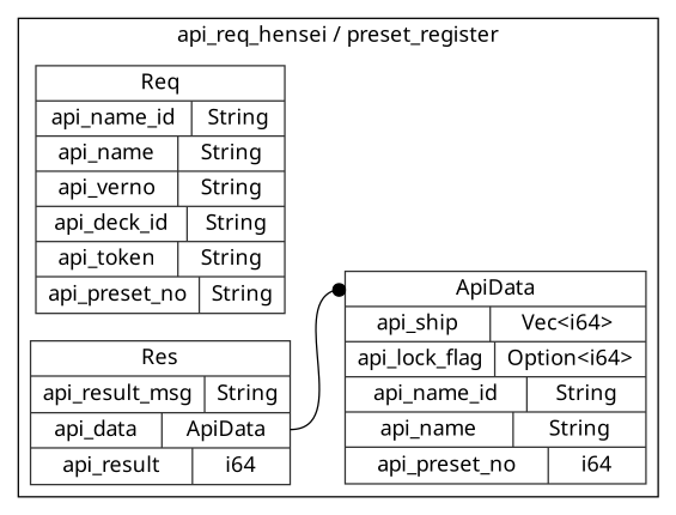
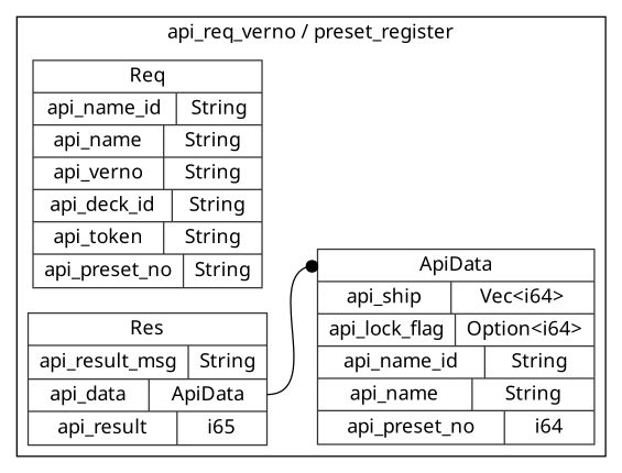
  digraph {
    rankdir=LR
    fontname="Noto Sans"
    node [color=gray20 shape=record style=solid fontname="Noto Sans"]
    n1 [label="<ApiData> ApiData  | { api_ship | <api_ship> Vec\<i64\> } | { api_lock_flag | <api_lock_flag> Option\<i64\> } | { api_name_id | <api_name_id> String } | { api_name | <api_name> String } | { api_preset_no | <api_preset_no> i64 }"]
    n2 [label="<Req> Req  | { api_name_id | <api_name_id> String } | { api_name | <api_name> String } | { api_verno | <api_verno> String } | { api_deck_id | <api_deck_id> String } | { api_token | <api_token> String } | { api_preset_no | <api_preset_no> String }"]
-   n3 [label="<Res> Res  | { api_result_msg | <api_result_msg> String } | { api_data | <api_data> ApiData } | { api_result | <api_result> i64 }"]
+   n3 [label="<Res> Res  | { api_result_msg | <api_result_msg> String } | { api_data | <api_data> ApiData } | { api_result | <api_result> i65 }"]
    subgraph cluster_1 {
-     label="api_req_hensei / preset_register"
+     label="api_req_verno / preset_register"
      n1
      n2
      n3
    }
    n3 -> n1 [headport="ApiData:w" tailport="api_data:e" arrowhead=dot fontname="Noto Sans"]
  }
